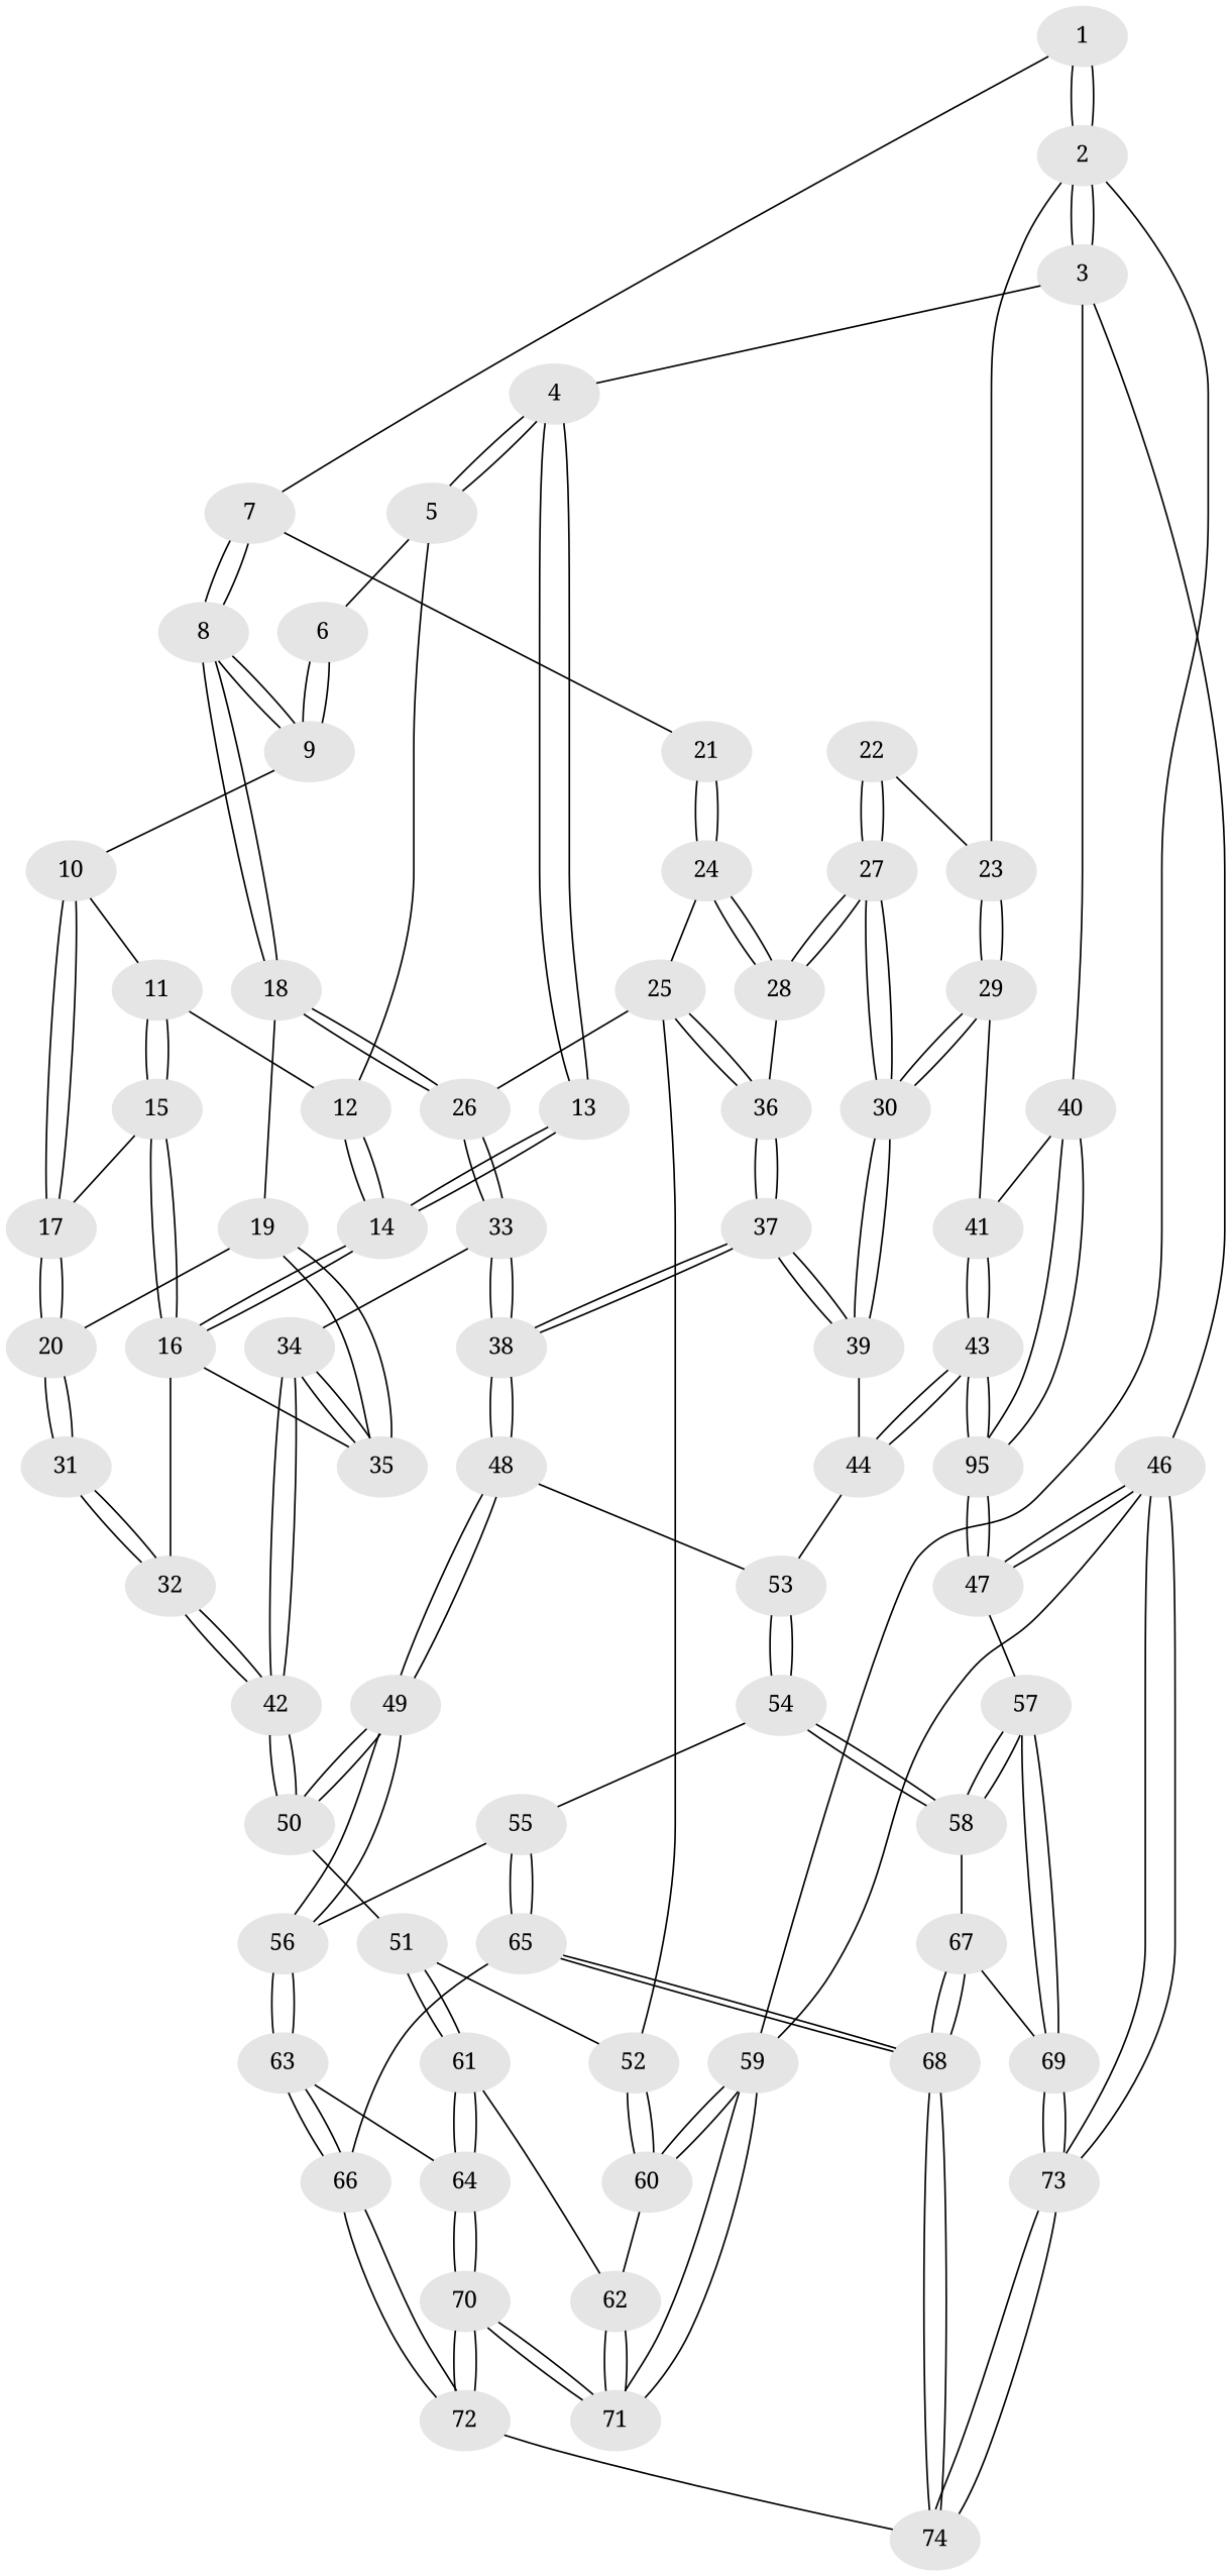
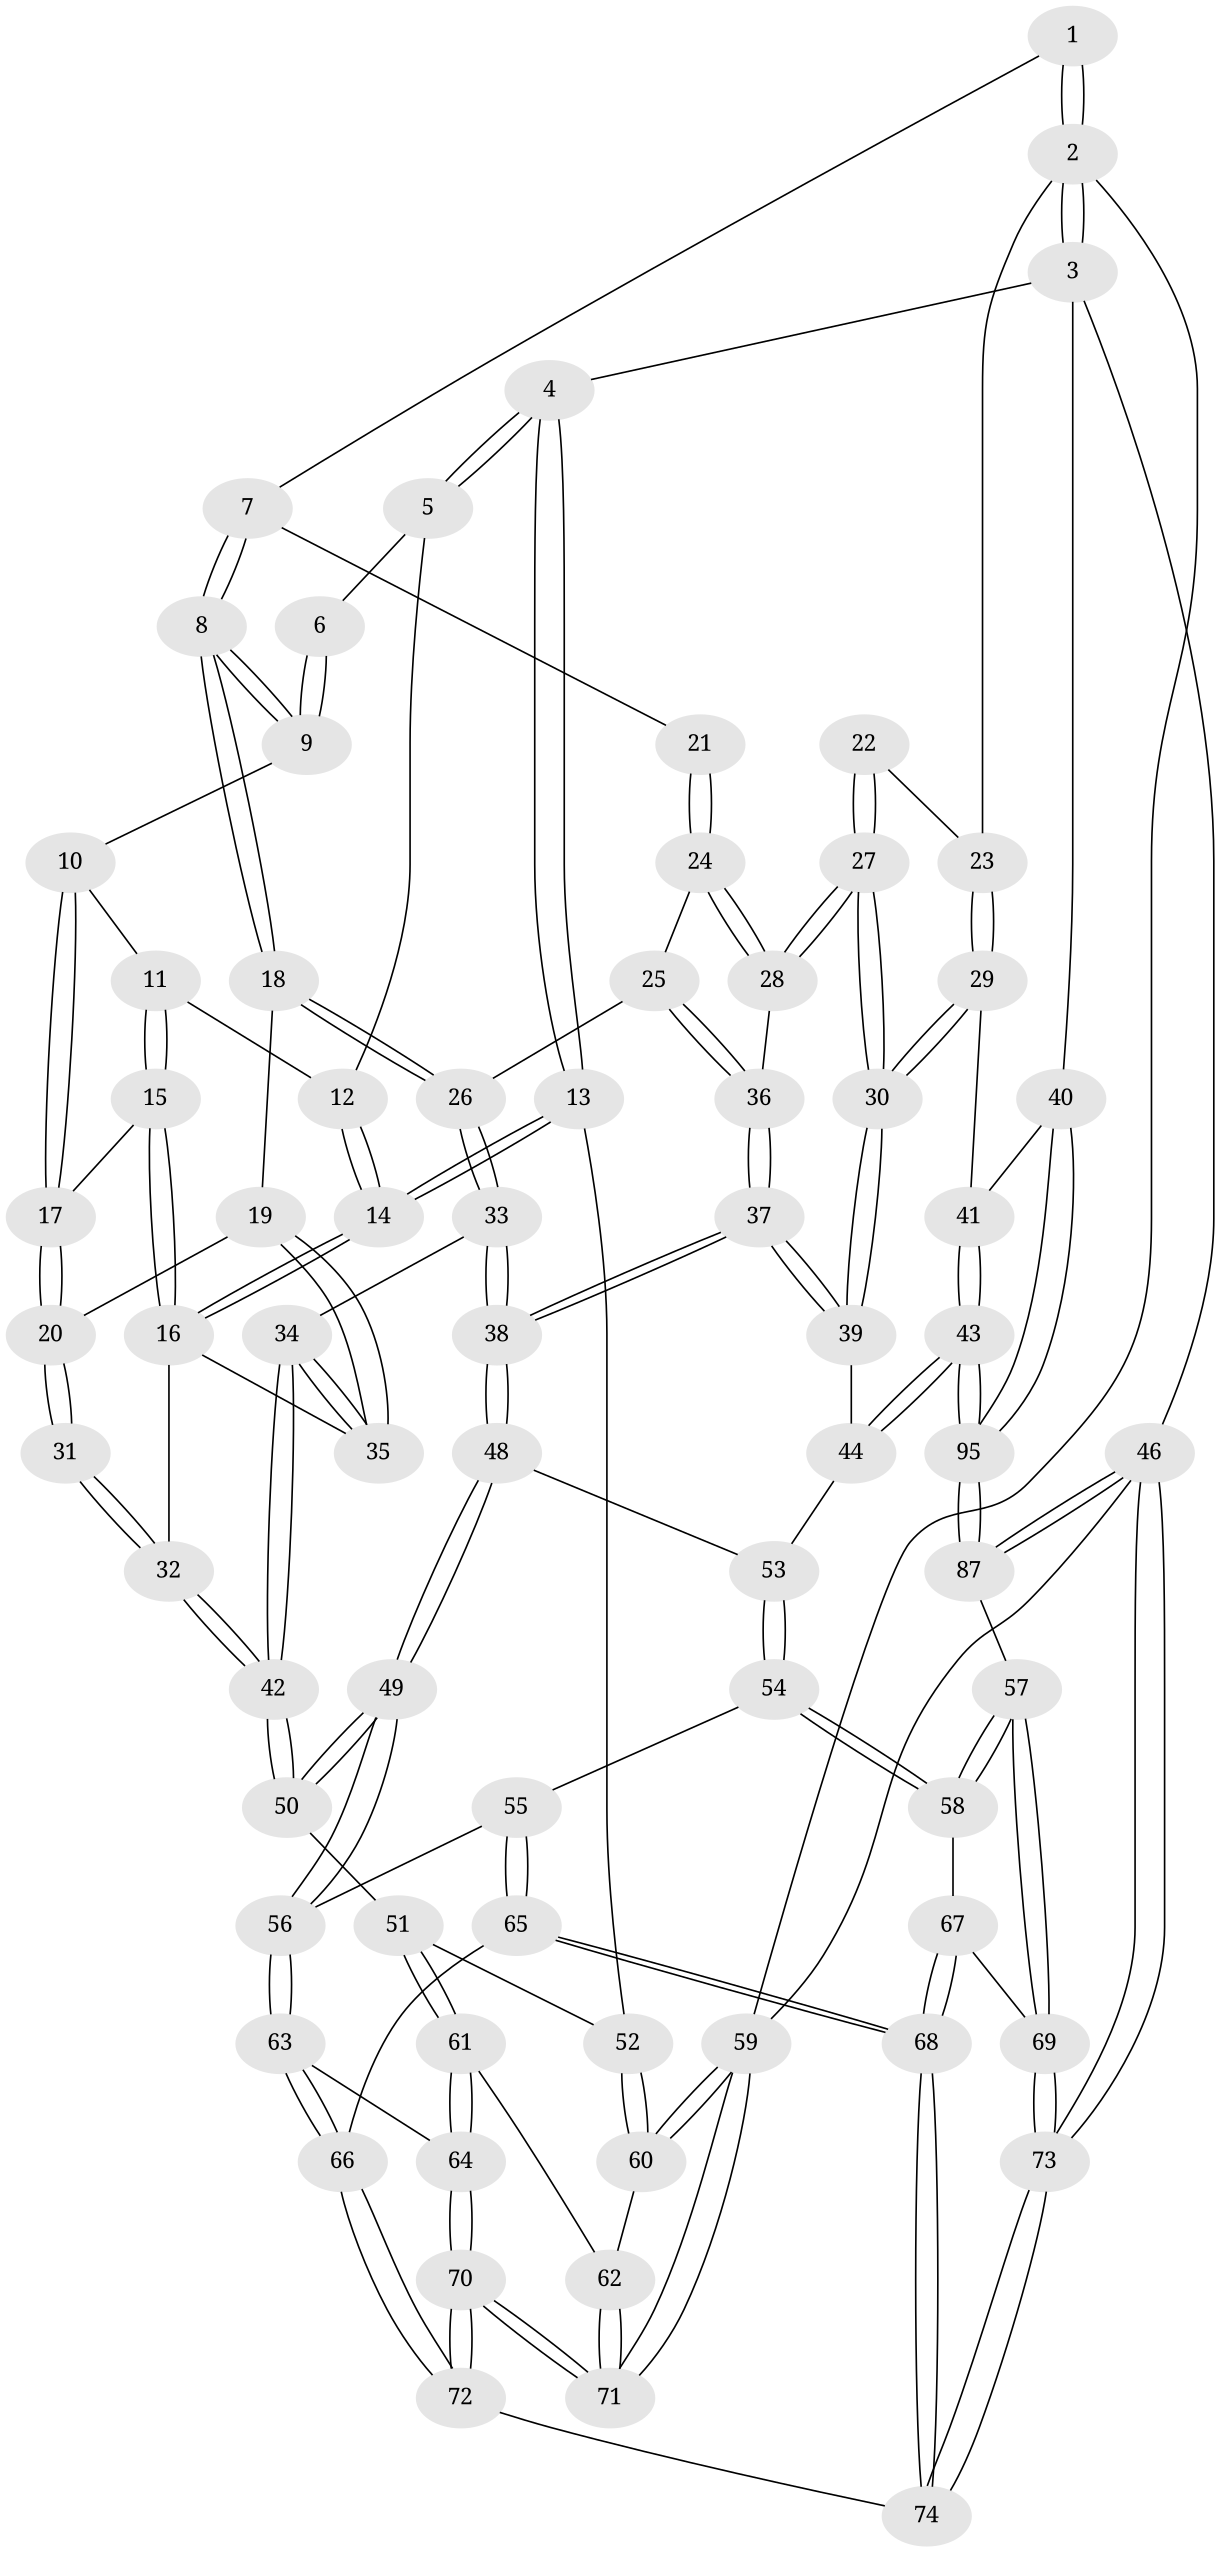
  graph {
    fontname="Noto Serif"
    node [color=gray90 fontname="Noto Serif" style=filled]
    edge [fontname="Noto Serif"]
    1
    2
    7
    3
    23
    59
    8
    21
    4
    40
    46
    29
    5
    13
    41
    n16 [label=95]
-   47
+   47 [label=87]
    73
    6
    12
    14
    52
    60
    71
    9
    10
    18
    24
    19
    26
    11
    17
    15
    20
    16
    32
    35
    42
    31
    33
    22
    27
    25
    28
    30
    36
    37
    34
    38
    39
    43
    44
    50
    48
    53
    49
    51
    54
    57
    74
    58
    69
    56
    63
    61
    62
    64
    55
    65
    67
    66
    68
    70
    72
    1 -- 2
    1 -- 2
    1 -- 7
    2 -- 3
    2 -- 3
    2 -- 23
    2 -- 59
    7 -- 8
    7 -- 8
    7 -- 21
    3 -- 4
    3 -- 40
    3 -- 46
    23 -- 29
    23 -- 29
    59 -- 60
    59 -- 60
    59 -- 71
    59 -- 71
    8 -- 9
    8 -- 9
    8 -- 18
    8 -- 18
    21 -- 24
    21 -- 24
    4 -- 5
    4 -- 5
    4 -- 13
    4 -- 13
    40 -- 41
    40 -- n16
    40 -- n16
    46 -- 59
    46 -- 47
    46 -- 47
    46 -- 73
    46 -- 73
    29 -- 41
    29 -- 30
    29 -- 30
    5 -- 6
    5 -- 12
    13 -- 14
    13 -- 14
-   25 -- 52
+   13 -- 52
    41 -- 43
    41 -- 43
    n16 -- 47
    n16 -- 47
    47 -- 57
    73 -- 74
    73 -- 74
    6 -- 9
    6 -- 9
    12 -- 14
    12 -- 14
    14 -- 16
    14 -- 16
    52 -- 60
    52 -- 60
    60 -- 62
    9 -- 10
    10 -- 11
    10 -- 17
    10 -- 17
    18 -- 19
    18 -- 26
    18 -- 26
    24 -- 25
    24 -- 28
    24 -- 28
    19 -- 20
    19 -- 35
    19 -- 35
    26 -- 33
    26 -- 33
    11 -- 12
    11 -- 15
    11 -- 15
    17 -- 20
    17 -- 20
    15 -- 17
    15 -- 16
    15 -- 16
    20 -- 31
    20 -- 31
    16 -- 32
    16 -- 35
    32 -- 42
    32 -- 42
    42 -- 50
    42 -- 50
    31 -- 32
    31 -- 32
    33 -- 34
    33 -- 38
    33 -- 38
    22 -- 23
    22 -- 27
    22 -- 27
    27 -- 28
    27 -- 28
    27 -- 30
    27 -- 30
    25 -- 26
    25 -- 36
    25 -- 36
    28 -- 36
    30 -- 39
    30 -- 39
    36 -- 37
    36 -- 37
    37 -- 38
    37 -- 38
    37 -- 39
    37 -- 39
    34 -- 35
    34 -- 35
    34 -- 42
    34 -- 42
    38 -- 48
    38 -- 48
    39 -- 44
    43 -- n16
    43 -- n16
    43 -- 44
    43 -- 44
    44 -- 53
    50 -- 51
    48 -- 53
    48 -- 49
    48 -- 49
    53 -- 54
    53 -- 54
    49 -- 50
    49 -- 50
    49 -- 56
    49 -- 56
    51 -- 52
    51 -- 61
    51 -- 61
    54 -- 58
    54 -- 58
    54 -- 55
    57 -- 58
    57 -- 58
    57 -- 69
    57 -- 69
    58 -- 67
    69 -- 73
    69 -- 73
    56 -- 63
    56 -- 63
    63 -- 64
    63 -- 66
    63 -- 66
    61 -- 62
    61 -- 64
    61 -- 64
    62 -- 71
    62 -- 71
    64 -- 70
    64 -- 70
    55 -- 56
    55 -- 65
    55 -- 65
    65 -- 66
    65 -- 68
    65 -- 68
    67 -- 69
    67 -- 68
    67 -- 68
    66 -- 72
    66 -- 72
    68 -- 74
    68 -- 74
    70 -- 71
    70 -- 71
    70 -- 72
    70 -- 72
    72 -- 74
  }
